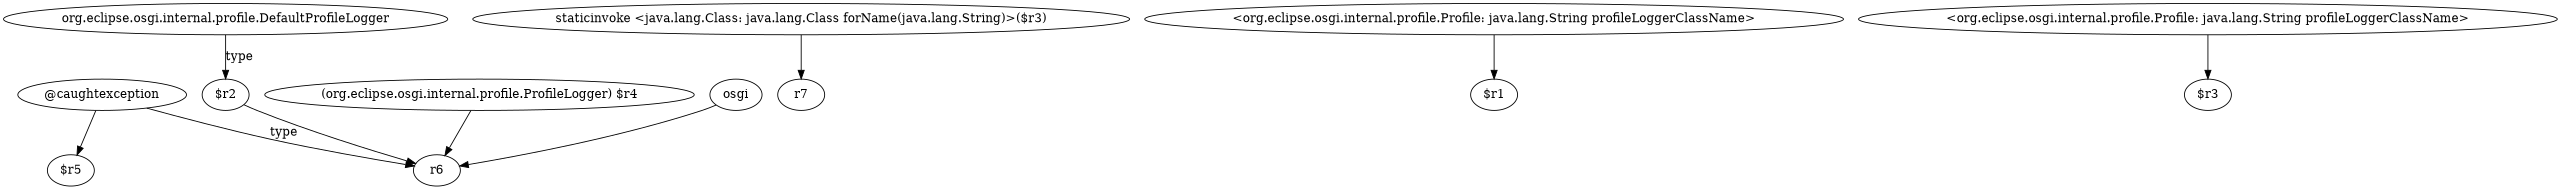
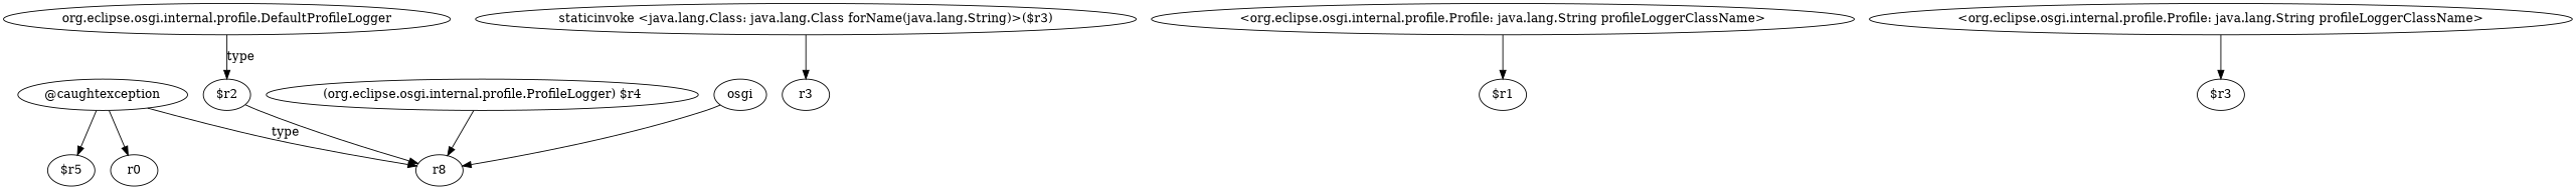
  digraph {
    n1 [label="$r5"]
+   n2 [label=r0]
    n3 [label="org.eclipse.osgi.internal.profile.DefaultProfileLogger"]
    n4 [label="$r2"]
-   n5 [label=r6]
+   n5 [label=r8]
    n6 [label="@caughtexception"]
    n7 [label="staticinvoke <java.lang.Class: java.lang.Class forName(java.lang.String)>($r3)"]
-   n8 [label=r7]
+   n8 [label=r3]
    n9 [label="<org.eclipse.osgi.internal.profile.Profile: java.lang.String profileLoggerClassName>"]
    n10 [label="$r1"]
    n11 [label="<org.eclipse.osgi.internal.profile.Profile: java.lang.String profileLoggerClassName>"]
    n12 [label="$r3"]
    n13 [label="(org.eclipse.osgi.internal.profile.ProfileLogger) $r4"]
    n14 [label=osgi]
    n3 -> n4 [label=type]
    n4 -> n5
    n6 -> n1
+   n6 -> n2
    n6 -> n5 [label=type]
    n7 -> n8
    n9 -> n10
    n11 -> n12
    n13 -> n5
    n14 -> n5
  }
